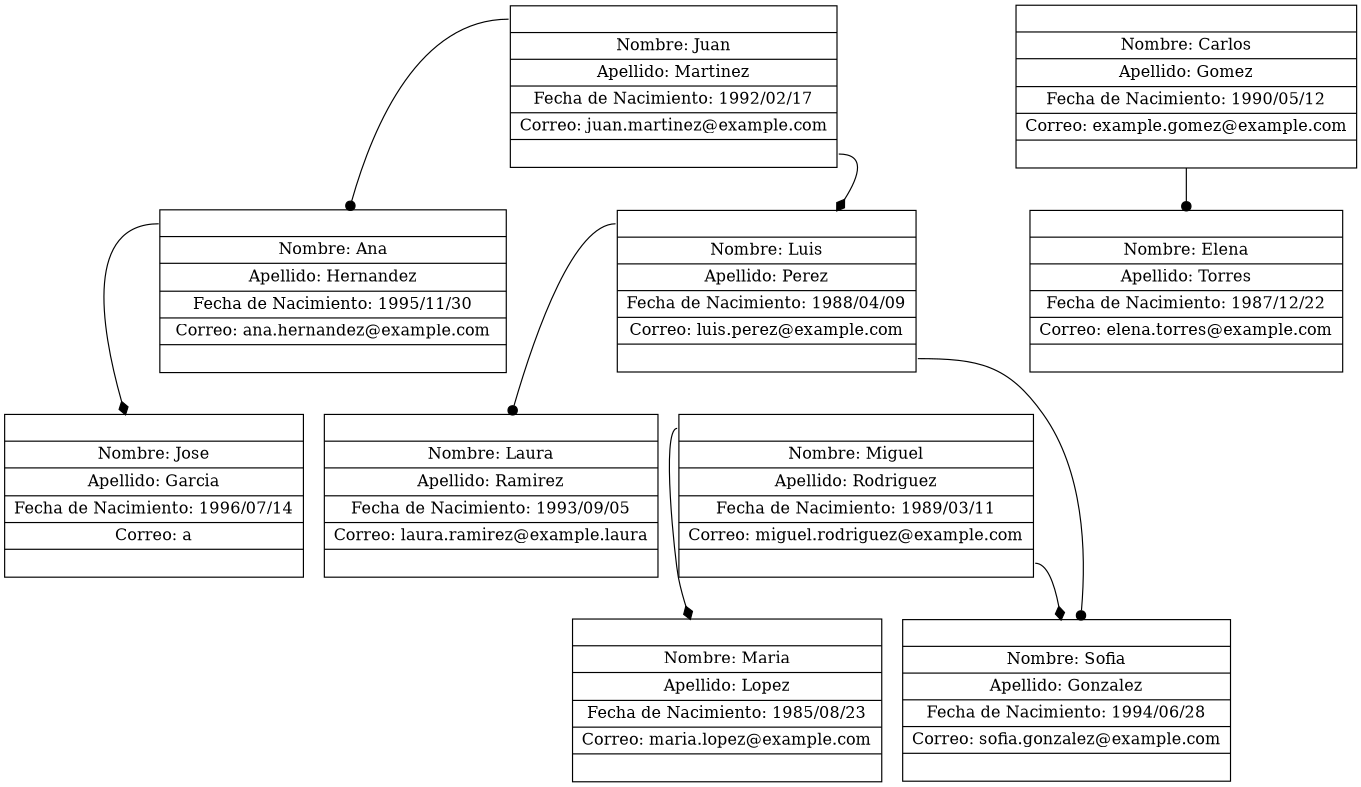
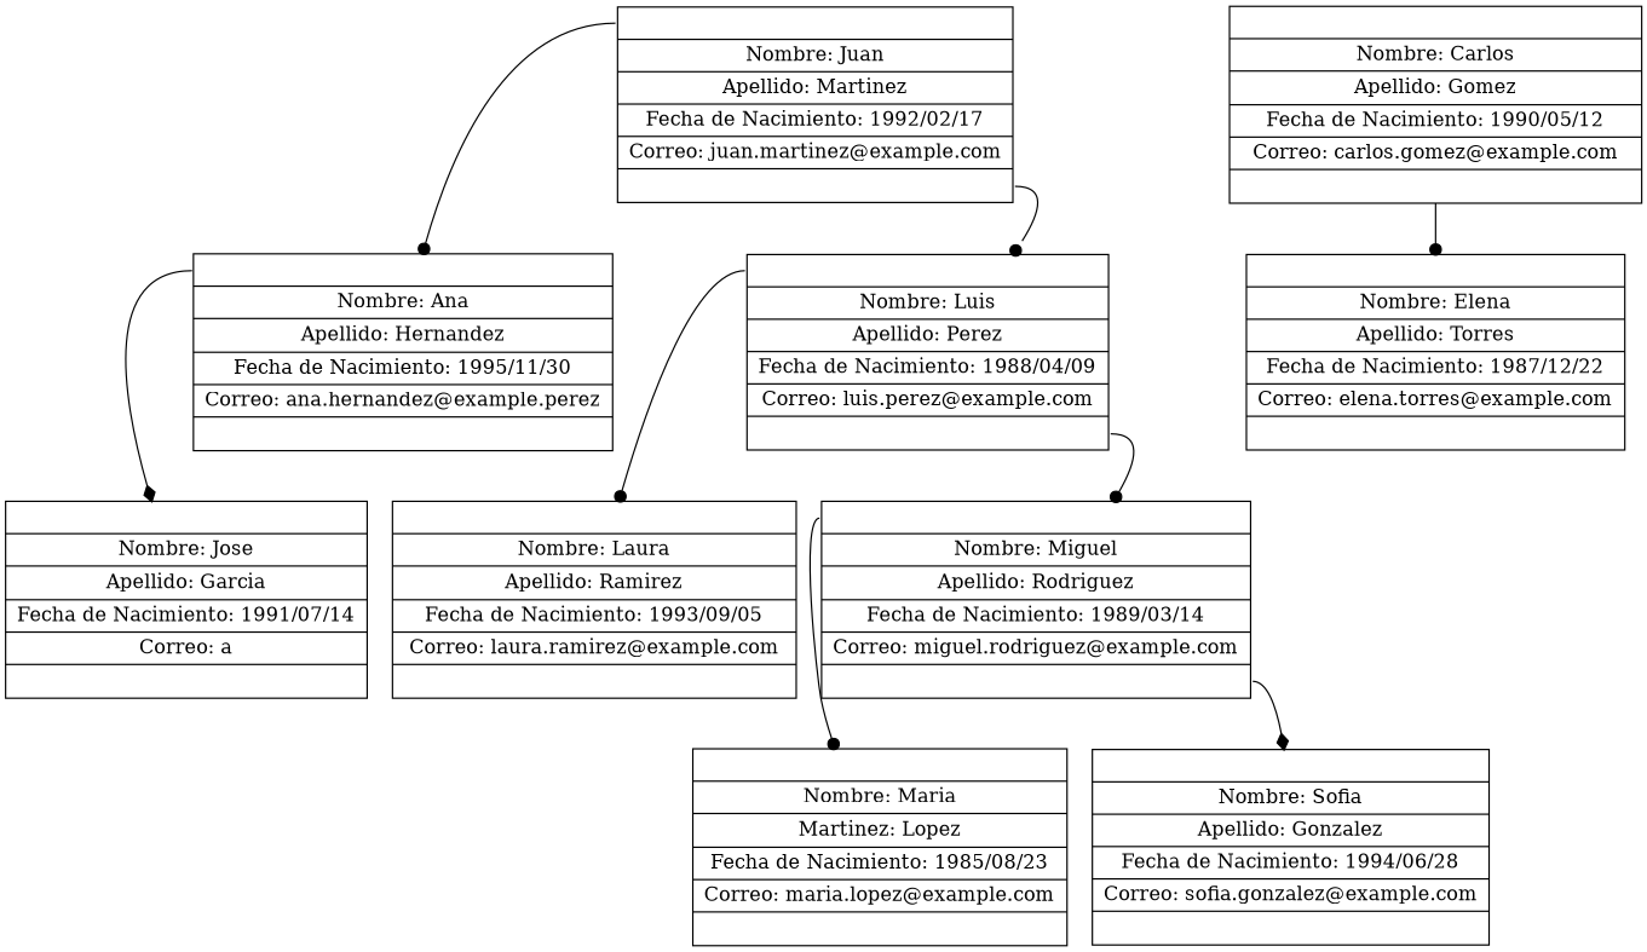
  digraph {
    node [shape=record]
    edge [arrowhead=dot tailport=f0]
    n1 [label="{<f0> |<f1> Nombre: Juan | Apellido: Martinez | Fecha de Nacimiento: 1992/02/17 | Correo: juan.martinez@example.com |<f2> }"]
-   n2 [label="{<f0> |<f1> Nombre: Ana | Apellido: Hernandez | Fecha de Nacimiento: 1995/11/30 | Correo: ana.hernandez@example.com |<f2> }"]
+   n2 [label="{<f0> |<f1> Nombre: Ana | Apellido: Hernandez | Fecha de Nacimiento: 1995/11/30 | Correo: ana.hernandez@example.perez |<f2> }"]
    n3 [label="{<f0> |<f1> Nombre: Luis | Apellido: Perez | Fecha de Nacimiento: 1988/04/09 | Correo: luis.perez@example.com |<f2> }"]
-   n4 [label="{<f0> |<f1> Nombre: Jose | Apellido: Garcia | Fecha de Nacimiento: 1996/07/14 | Correo: a |<f2> }"]
-   n5 [label="{<f0> |<f1> Nombre: Laura | Apellido: Ramirez | Fecha de Nacimiento: 1993/09/05 | Correo: laura.ramirez@example.laura |<f2> }"]
-   n6 [label="{<f0> |<f1> Nombre: Miguel | Apellido: Rodriguez | Fecha de Nacimiento: 1989/03/11 | Correo: miguel.rodriguez@example.com |<f2> }"]
-   n7 [label="{<f0> |<f1> Nombre: Carlos | Apellido: Gomez | Fecha de Nacimiento: 1990/05/12 | Correo: example.gomez@example.com |<f2> }"]
+   n4 [label="{<f0> |<f1> Nombre: Jose | Apellido: Garcia | Fecha de Nacimiento: 1991/07/14 | Correo: a |<f2> }"]
+   n5 [label="{<f0> |<f1> Nombre: Laura | Apellido: Ramirez | Fecha de Nacimiento: 1993/09/05 | Correo: laura.ramirez@example.com |<f2> }"]
+   n6 [label="{<f0> |<f1> Nombre: Miguel | Apellido: Rodriguez | Fecha de Nacimiento: 1989/03/14 | Correo: miguel.rodriguez@example.com |<f2> }"]
+   n7 [label="{<f0> |<f1> Nombre: Carlos | Apellido: Gomez | Fecha de Nacimiento: 1990/05/12 | Correo: carlos.gomez@example.com |<f2> }"]
    n8 [label="{<f0> |<f1> Nombre: Elena | Apellido: Torres | Fecha de Nacimiento: 1987/12/22 | Correo: elena.torres@example.com |<f2> }"]
-   n9 [label="{<f0> |<f1> Nombre: Maria | Apellido: Lopez | Fecha de Nacimiento: 1985/08/23 | Correo: maria.lopez@example.com |<f2> }"]
+   n9 [label="{<f0> |<f1> Nombre: Maria | Martinez: Lopez | Fecha de Nacimiento: 1985/08/23 | Correo: maria.lopez@example.com |<f2> }"]
    n10 [label="{<f0> |<f1> Nombre: Sofia | Apellido: Gonzalez | Fecha de Nacimiento: 1994/06/28 | Correo: sofia.gonzalez@example.com |<f2> }"]
    n1 -> n2
-   n1 -> n3 [arrowhead=diamond tailport=f2]
+   n1 -> n3 [tailport=f2]
    n2 -> n4 [arrowhead=diamond]
    n3 -> n5
-   n3 -> n10 [tailport=f2]
-   n6 -> n9 [arrowhead=diamond]
+   n3 -> n6 [tailport=f2]
+   n6 -> n9
    n6 -> n10 [arrowhead=diamond tailport=f2]
    n7 -> n8 [tailport=f2]
  }
